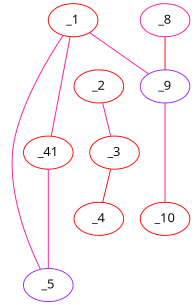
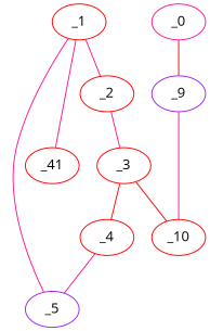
  graph {
    fontname="Open Sans"
    node [charge=0 chem=1 color=red fontname="Open Sans" symbol="C  " x=2.9511 y=1.0388]
    edge [color=deeppink fontname="Open Sans" valence=1]
    _1 [chem=6 symbol="P  "]
    _2 [chem=2 symbol="O  " x=2.642 y=0.0878]
    _5 [color=purple x=3.9511]
    n4 [chem=2 label=_41 symbol="O  " x=2 y=1.3479]
    _3 [x=3.4511 y=-0.5]
    _4 [x=4.2601 y=0.0878]
    _10 [x=2.642 y=-1.0878]
-   _8 [color=deeppink x=3.9511 y=-2.0388]
+   _8 [color=deeppink x=3.9511 y=-2.0388 label=_0]
    _9 [color=purple y=-2.0388]
-   _1 -- _9
+   _1 -- _2
    _1 -- _5
    _1 -- n4
    _2 -- _3
    _3 -- _4 [color=red]
-   n4 -- _5 [valence=2]
+   _3 -- _10 [color=red]
+   _4 -- _5 [valence=2]
    _8 -- _9 [color=red]
    _9 -- _10
  }
